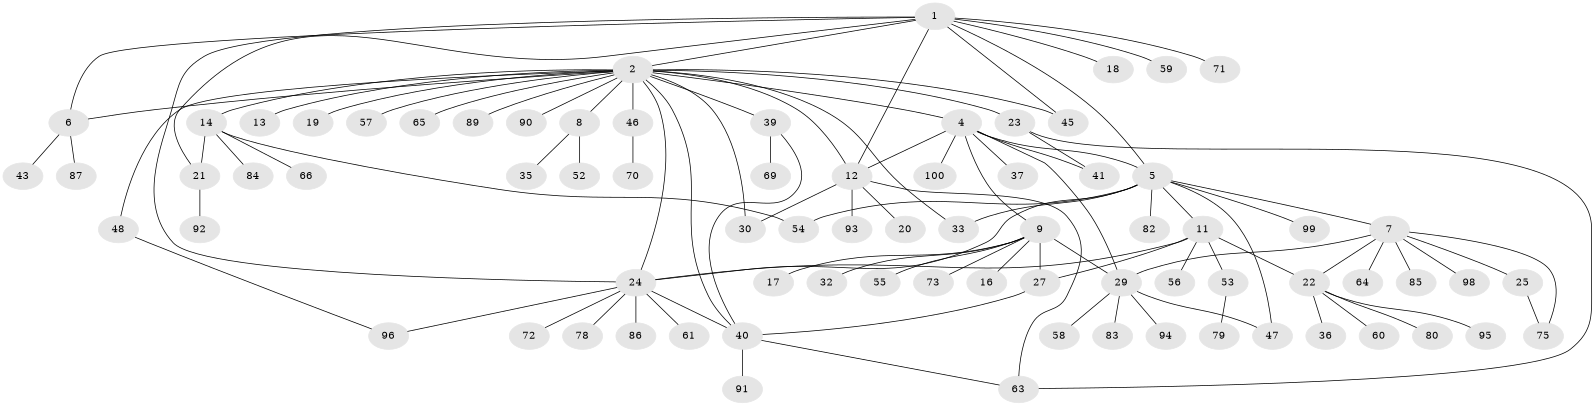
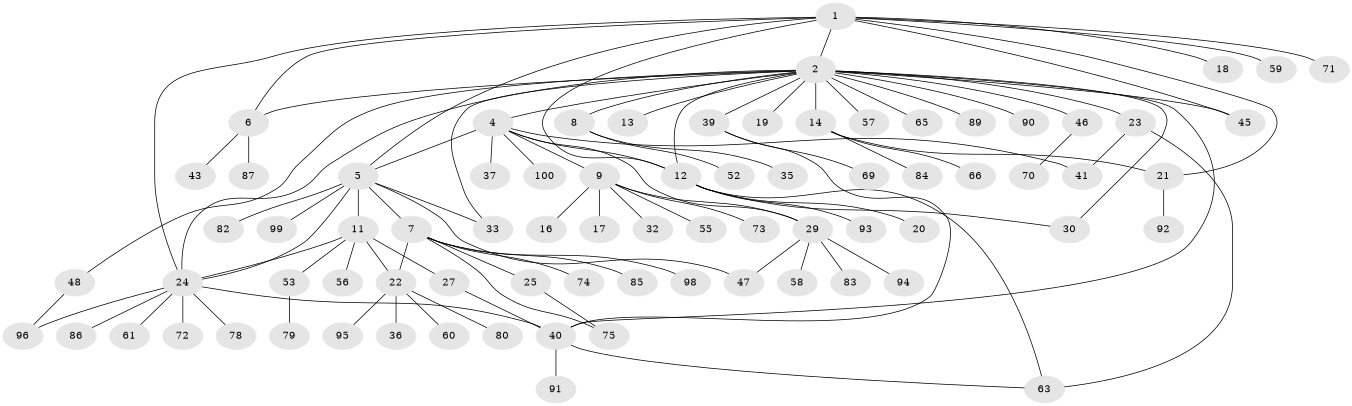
  graph {
    node [color=gray90 style=filled]
    1 [super="+3"]
    2 [super="+42"]
    5 [super="+26"]
    6 [super="+68"]
    12 [super="+15"]
    18
    21
    24 [super="+67"]
    45
    59
    71
    4 [super="+16"]
    8
    13 [super="+64"]
    14 [super="+31"]
    19
    23 [super="+28"]
    30
    33
    39 [super="+44"]
    40 [super="+49"]
    46
    48 [super="+50"]
    57
    65
    89
    90
    7 [super="+38"]
    11 [super="+97"]
    47 [super="+51"]
-   54
    82
    99
    43
    87
    20
    63
    93
    92
    61
    72
    78
    86
    96
    9 [super="+77"]
    29 [super="+62"]
    37
    41 [super="+81"]
    100
    35
    52
    66
    84
    69
    91
    70
    n57 [label=16 super="+88"]
    17
    27
    32
    55
    73
    58
    83
    94
    22 [super="+34"]
    25 [super="+76"]
-   74 [label=64]
+   74
    75
    85
    98
    53
    56
    36
    60
    80
    95
    79
    1 -- 2
    1 -- 5
    1 -- 6
    1 -- 12
    1 -- 18
    1 -- 21
    1 -- 24
    1 -- 45
    1 -- 59
    1 -- 71
    2 -- 6
    2 -- 12
    2 -- 24
    2 -- 45
    2 -- 4
    2 -- 8
    2 -- 13
    2 -- 14
    2 -- 19
    2 -- 23
    2 -- 30
    2 -- 33
    2 -- 39
    2 -- 40
    2 -- 46
    2 -- 48
    2 -- 57
    2 -- 65
    2 -- 89
    2 -- 90
    5 -- 24
    5 -- 33
    5 -- 7
    5 -- 11
    5 -- 47
-   5 -- 54
    5 -- 82
    5 -- 99
    6 -- 43
    6 -- 87
    12 -- 30
    12 -- 20
    12 -- 63
    12 -- 93
    21 -- 92
    24 -- 40
    24 -- 61
    24 -- 72
    24 -- 78
    24 -- 86
    24 -- 96
    4 -- 5
    4 -- 12
    4 -- 9
    4 -- 29
    4 -- 37
    4 -- 41
    4 -- 100
    8 -- 35
    8 -- 52
    14 -- 21
-   14 -- 54
    14 -- 66
    14 -- 84
    23 -- 63
    23 -- 41
    39 -- 40
    39 -- 69
    40 -- 63
    40 -- 91
    46 -- 70
    48 -- 96
-   7 -- 29
    7 -- 22
    7 -- 25
    7 -- 74
    7 -- 75
    7 -- 85
    7 -- 98
    11 -- 24
    11 -- 27
    11 -- 22
    11 -- 53
    11 -- 56
    9 -- 29
    9 -- n57
    9 -- 17
-   9 -- 27
    9 -- 32
    9 -- 55
    9 -- 73
    29 -- 47
    29 -- 58
    29 -- 83
    29 -- 94
    27 -- 40
    22 -- 36
    22 -- 60
    22 -- 80
    22 -- 95
    25 -- 75
    53 -- 79
  }
